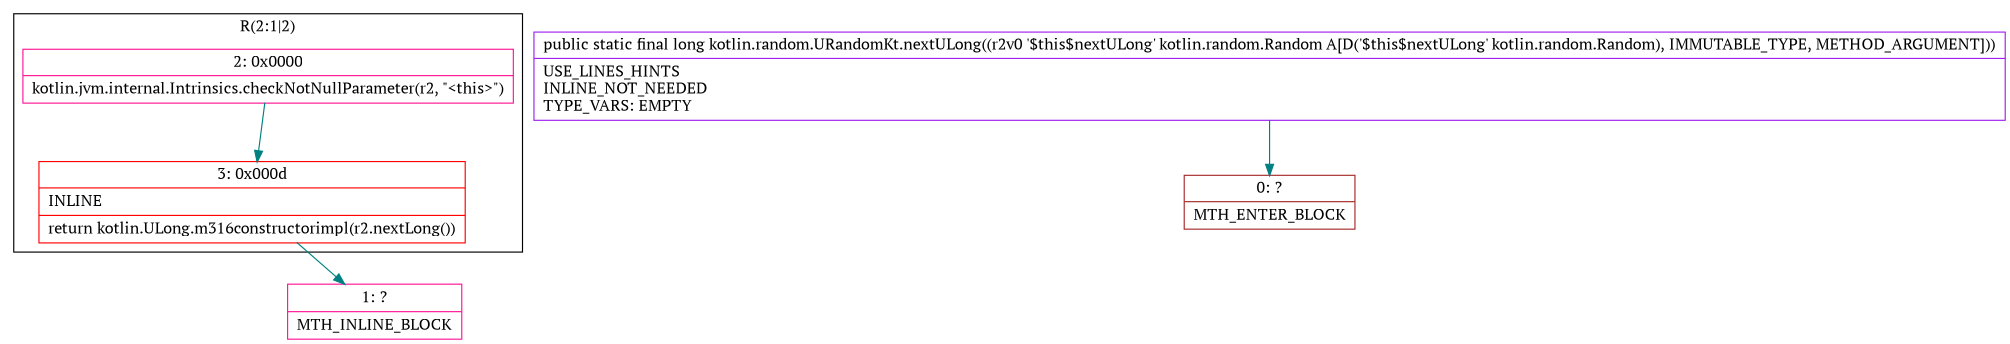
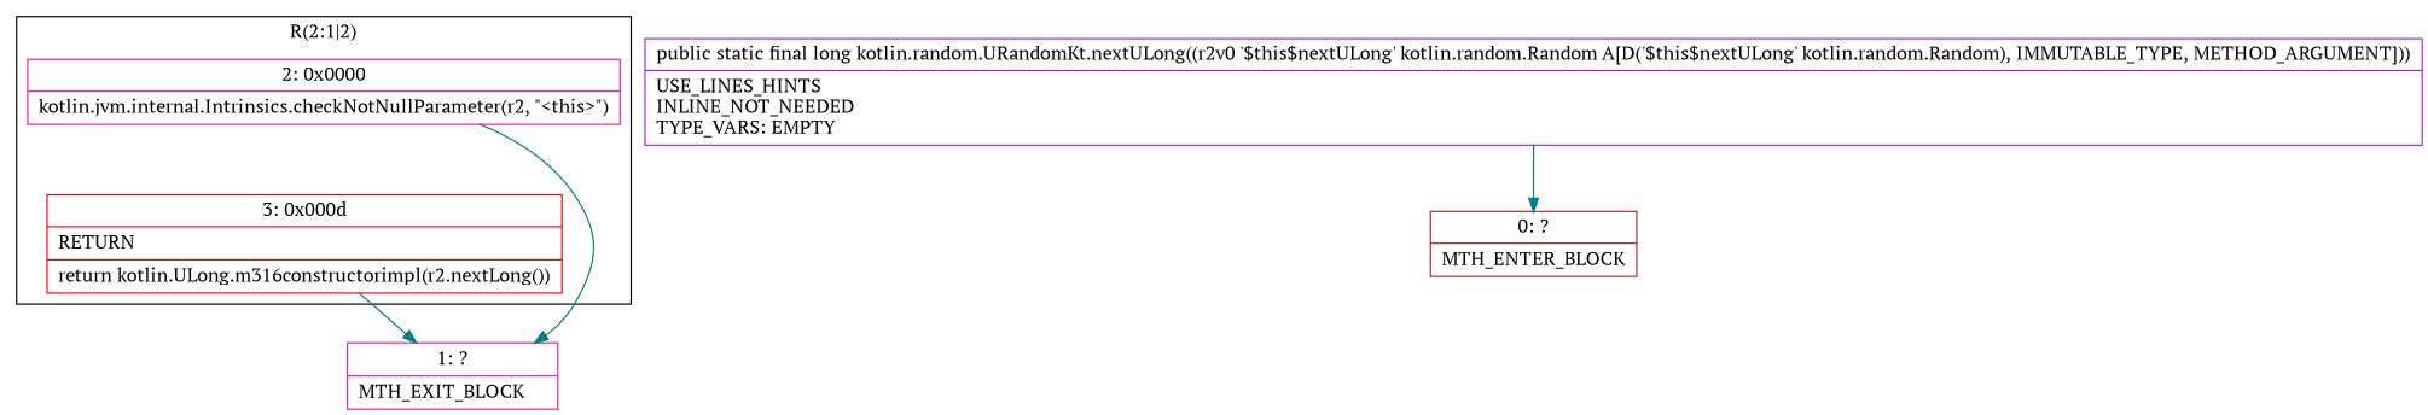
  digraph {
    fontname="PT Serif"
    node [color=deeppink fontname="PT Serif" shape=record]
    edge [color=teal fontname="PT Serif"]
    n1 [label="{2\:\ 0x0000|kotlin.jvm.internal.Intrinsics.checkNotNullParameter(r2, \"\<this\>\")\l}"]
-   n2 [color=red label="{3\:\ 0x000d|INLINE\l|return kotlin.ULong.m316constructorimpl(r2.nextLong())\l}"]
-   n3 [label="{1\:\ ?|MTH_INLINE_BLOCK\l}"]
+   n2 [color=red label="{3\:\ 0x000d|RETURN\l|return kotlin.ULong.m316constructorimpl(r2.nextLong())\l}"]
+   n3 [label="{1\:\ ?|MTH_EXIT_BLOCK\l}"]
    n4 [color=brown label="{0\:\ ?|MTH_ENTER_BLOCK\l}"]
    n5 [color=purple label="{public static final long kotlin.random.URandomKt.nextULong((r2v0 '$this$nextULong' kotlin.random.Random A[D('$this$nextULong' kotlin.random.Random), IMMUTABLE_TYPE, METHOD_ARGUMENT]))  | USE_LINES_HINTS\lINLINE_NOT_NEEDED\lTYPE_VARS: EMPTY\l}"]
    subgraph cluster_1 {
      label="R(2:1|2)"
      n1
      n2
    }
-   n1 -> n2
+   n1 -> n3
    n2 -> n3
    n5 -> n4
  }
